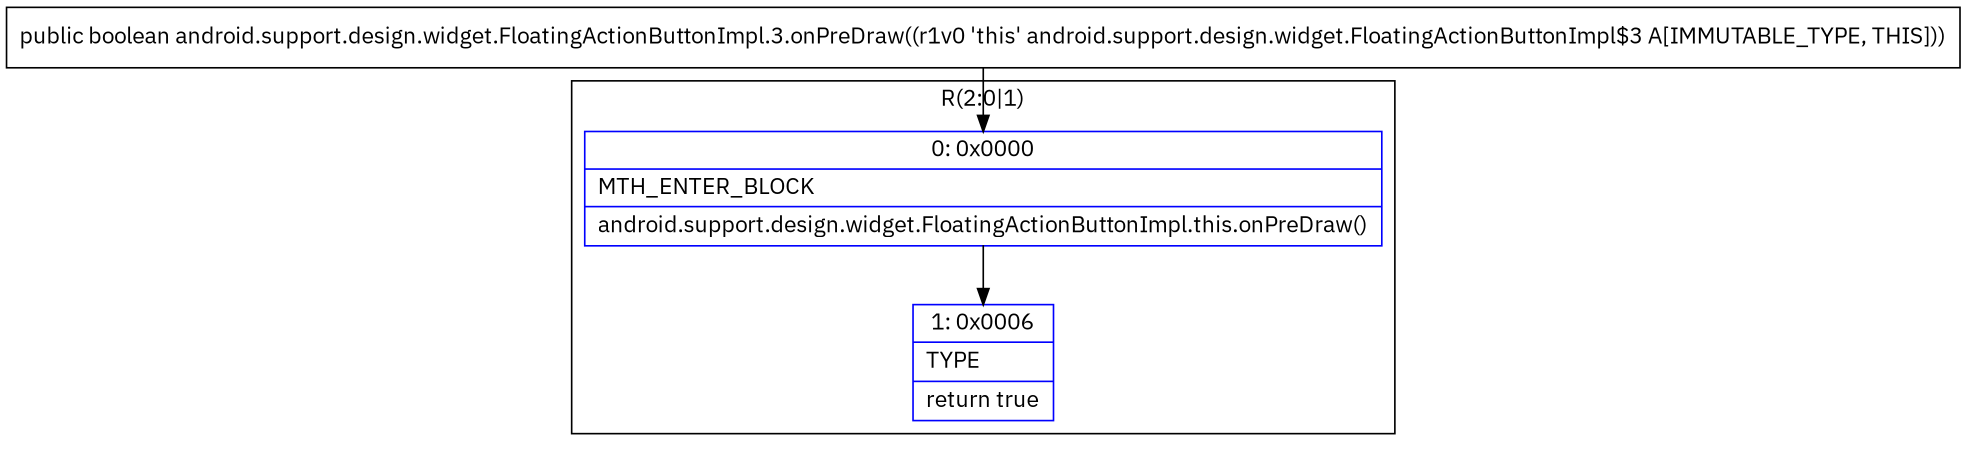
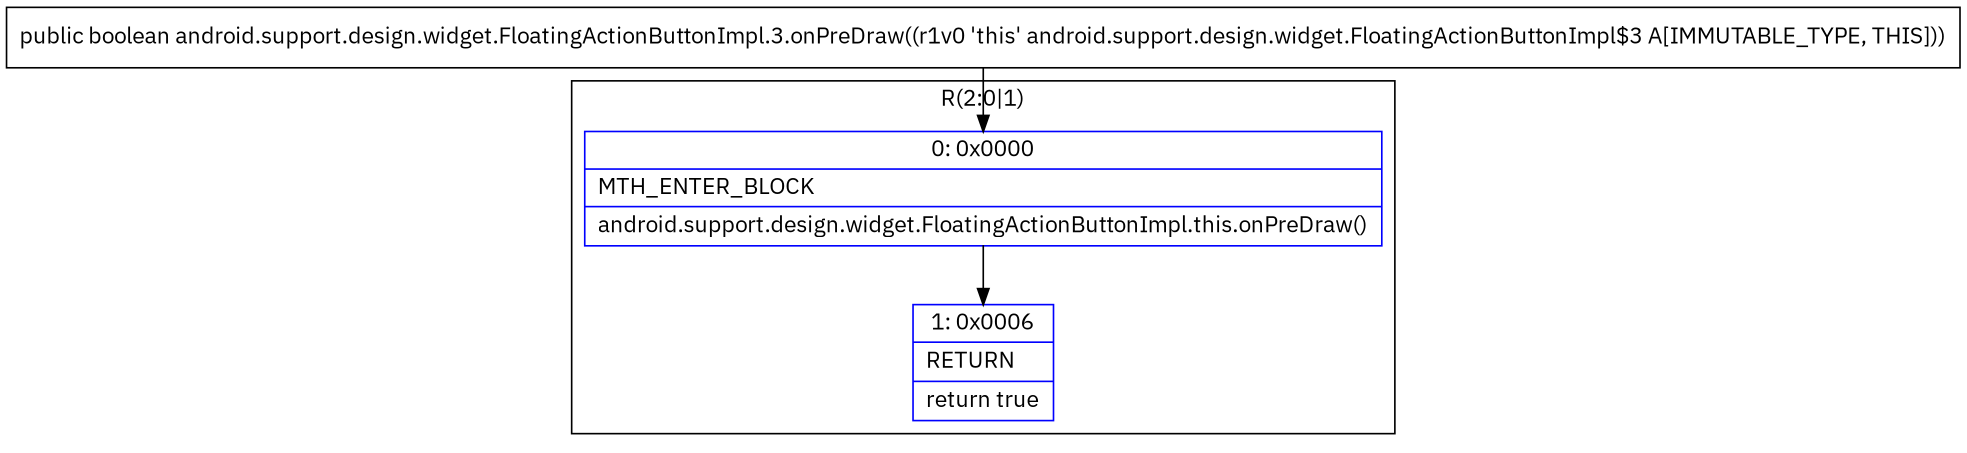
  digraph {
    fontname="IBM Plex Sans"
    node [color=blue shape=record fontname="IBM Plex Sans"]
    edge [fontname="IBM Plex Sans"]
    n1 [label="{0\:\ 0x0000|MTH_ENTER_BLOCK\l|android.support.design.widget.FloatingActionButtonImpl.this.onPreDraw()\l}"]
-   n2 [label="{1\:\ 0x0006|TYPE\l|return true\l}"]
+   n2 [label="{1\:\ 0x0006|RETURN\l|return true\l}"]
    n3 [label="{public boolean android.support.design.widget.FloatingActionButtonImpl.3.onPreDraw((r1v0 'this' android.support.design.widget.FloatingActionButtonImpl$3 A[IMMUTABLE_TYPE, THIS])) }" color=""]
    subgraph cluster_1 {
      label="R(2:0|1)"
      n1
      n2
    }
    n1 -> n2
    n3 -> n1
  }
